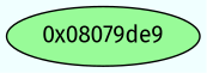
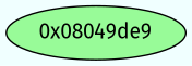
  digraph {
    bgcolor=azure
    fontname="Fira Sans"
    fontsize=8
    splines=ortho
-   n1 [color=black fillcolor=palegreen fontname="Fira Sans" label="0x08079de9" style=filled]
+   n1 [color=black fillcolor=palegreen fontname="Fira Sans" label="0x08049de9" style=filled]
  }
